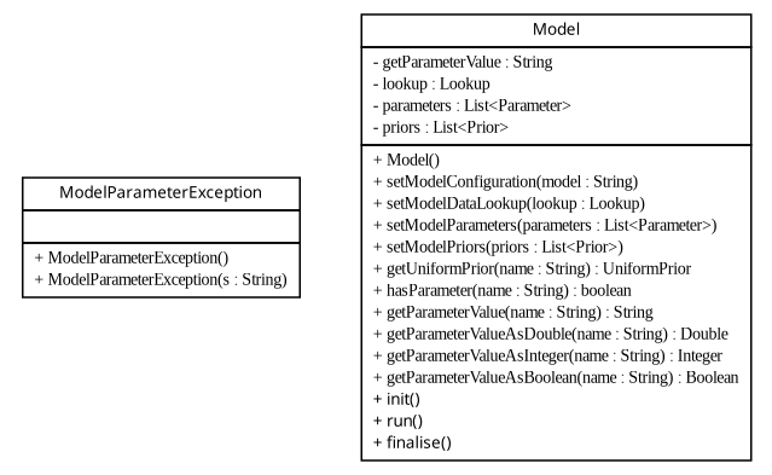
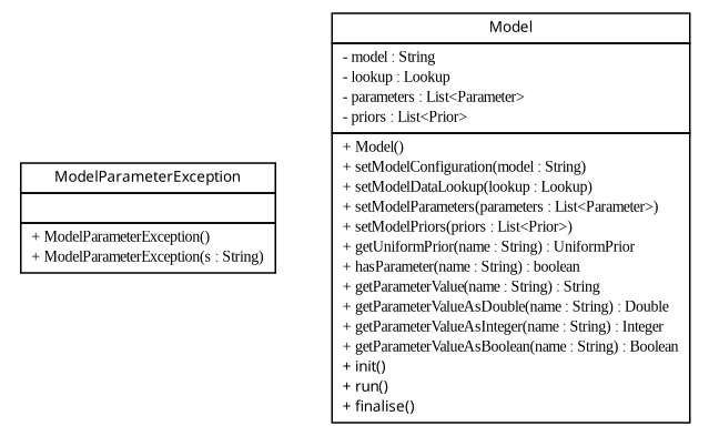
  digraph {
    nodesep=0.25
    ranksep=0.5
    fontname="Liberation Serif"
    node [fontcolor=black fontname="Liberation Serif" fontsize=9.0 shape=plaintext]
    n1 [label=<<table title="broadwick.model.ModelParameterException" border="0" cellborder="1" cellspacing="0" cellpadding="2" port="p" href="./ModelParameterException.html"> 		<tr><td><table border="0" cellspacing="0" cellpadding="1"> <tr><td align="center" balign="center"><font face="Trebuchet MS"> ModelParameterException </font></td></tr> 		</table></td></tr> 		<tr><td><table border="0" cellspacing="0" cellpadding="1"> <tr><td align="left" balign="left">  </td></tr> 		</table></td></tr> 		<tr><td><table border="0" cellspacing="0" cellpadding="1"> <tr><td align="left" balign="left"> + ModelParameterException() </td></tr> <tr><td align="left" balign="left"> + ModelParameterException(s : String) </td></tr> 		</table></td></tr> 		</table>>]
-   n2 [label=<<table title="broadwick.model.Model" border="0" cellborder="1" cellspacing="0" cellpadding="2" port="p" href="./Model.html"> 		<tr><td><table border="0" cellspacing="0" cellpadding="1"> <tr><td align="center" balign="center"><font face="Trebuchet MS"> Model </font></td></tr> 		</table></td></tr> 		<tr><td><table border="0" cellspacing="0" cellpadding="1"> <tr><td align="left" balign="left"> - getParameterValue : String </td></tr> <tr><td align="left" balign="left"> - lookup : Lookup </td></tr> <tr><td align="left" balign="left"> - parameters : List&lt;Parameter&gt; </td></tr> <tr><td align="left" balign="left"> - priors : List&lt;Prior&gt; </td></tr> 		</table></td></tr> 		<tr><td><table border="0" cellspacing="0" cellpadding="1"> <tr><td align="left" balign="left"> + Model() </td></tr> <tr><td align="left" balign="left"> + setModelConfiguration(model : String) </td></tr> <tr><td align="left" balign="left"> + setModelDataLookup(lookup : Lookup) </td></tr> <tr><td align="left" balign="left"> + setModelParameters(parameters : List&lt;Parameter&gt;) </td></tr> <tr><td align="left" balign="left"> + setModelPriors(priors : List&lt;Prior&gt;) </td></tr> <tr><td align="left" balign="left"> + getUniformPrior(name : String) : UniformPrior </td></tr> <tr><td align="left" balign="left"> + hasParameter(name : String) : boolean </td></tr> <tr><td align="left" balign="left"> + getParameterValue(name : String) : String </td></tr> <tr><td align="left" balign="left"> + getParameterValueAsDouble(name : String) : Double </td></tr> <tr><td align="left" balign="left"> + getParameterValueAsInteger(name : String) : Integer </td></tr> <tr><td align="left" balign="left"> + getParameterValueAsBoolean(name : String) : Boolean </td></tr> <tr><td align="left" balign="left"><font face="Trebuchet MS" point-size="9.0"> + init() </font></td></tr> <tr><td align="left" balign="left"><font face="Trebuchet MS" point-size="9.0"> + run() </font></td></tr> <tr><td align="left" balign="left"><font face="Trebuchet MS" point-size="9.0"> + finalise() </font></td></tr> 		</table></td></tr> 		</table>>]
+   n2 [label=<<table title="broadwick.model.Model" border="0" cellborder="1" cellspacing="0" cellpadding="2" port="p" href="./Model.html"> 		<tr><td><table border="0" cellspacing="0" cellpadding="1"> <tr><td align="center" balign="center"><font face="Trebuchet MS"> Model </font></td></tr> 		</table></td></tr> 		<tr><td><table border="0" cellspacing="0" cellpadding="1"> <tr><td align="left" balign="left"> - model : String </td></tr> <tr><td align="left" balign="left"> - lookup : Lookup </td></tr> <tr><td align="left" balign="left"> - parameters : List&lt;Parameter&gt; </td></tr> <tr><td align="left" balign="left"> - priors : List&lt;Prior&gt; </td></tr> 		</table></td></tr> 		<tr><td><table border="0" cellspacing="0" cellpadding="1"> <tr><td align="left" balign="left"> + Model() </td></tr> <tr><td align="left" balign="left"> + setModelConfiguration(model : String) </td></tr> <tr><td align="left" balign="left"> + setModelDataLookup(lookup : Lookup) </td></tr> <tr><td align="left" balign="left"> + setModelParameters(parameters : List&lt;Parameter&gt;) </td></tr> <tr><td align="left" balign="left"> + setModelPriors(priors : List&lt;Prior&gt;) </td></tr> <tr><td align="left" balign="left"> + getUniformPrior(name : String) : UniformPrior </td></tr> <tr><td align="left" balign="left"> + hasParameter(name : String) : boolean </td></tr> <tr><td align="left" balign="left"> + getParameterValue(name : String) : String </td></tr> <tr><td align="left" balign="left"> + getParameterValueAsDouble(name : String) : Double </td></tr> <tr><td align="left" balign="left"> + getParameterValueAsInteger(name : String) : Integer </td></tr> <tr><td align="left" balign="left"> + getParameterValueAsBoolean(name : String) : Boolean </td></tr> <tr><td align="left" balign="left"><font face="Trebuchet MS" point-size="9.0"> + init() </font></td></tr> <tr><td align="left" balign="left"><font face="Trebuchet MS" point-size="9.0"> + run() </font></td></tr> <tr><td align="left" balign="left"><font face="Trebuchet MS" point-size="9.0"> + finalise() </font></td></tr> 		</table></td></tr> 		</table>>]
  }
